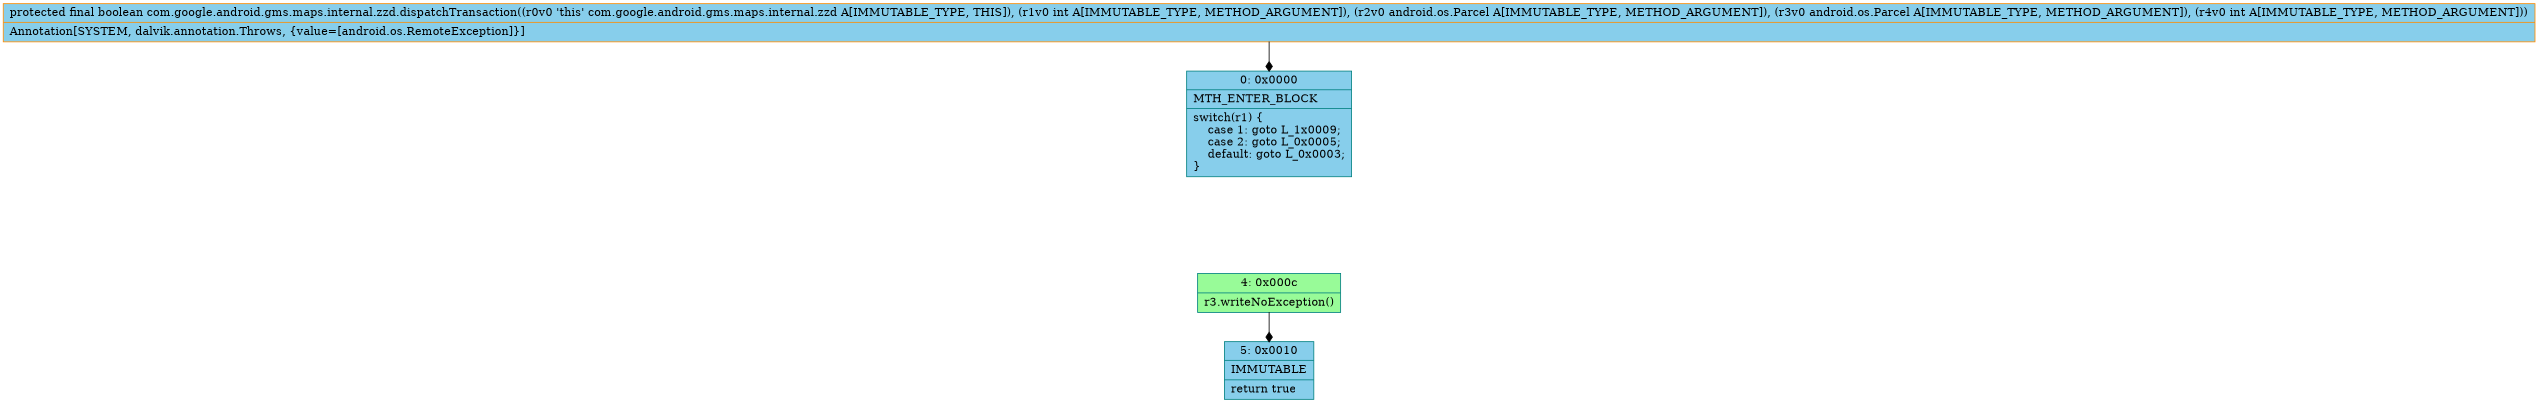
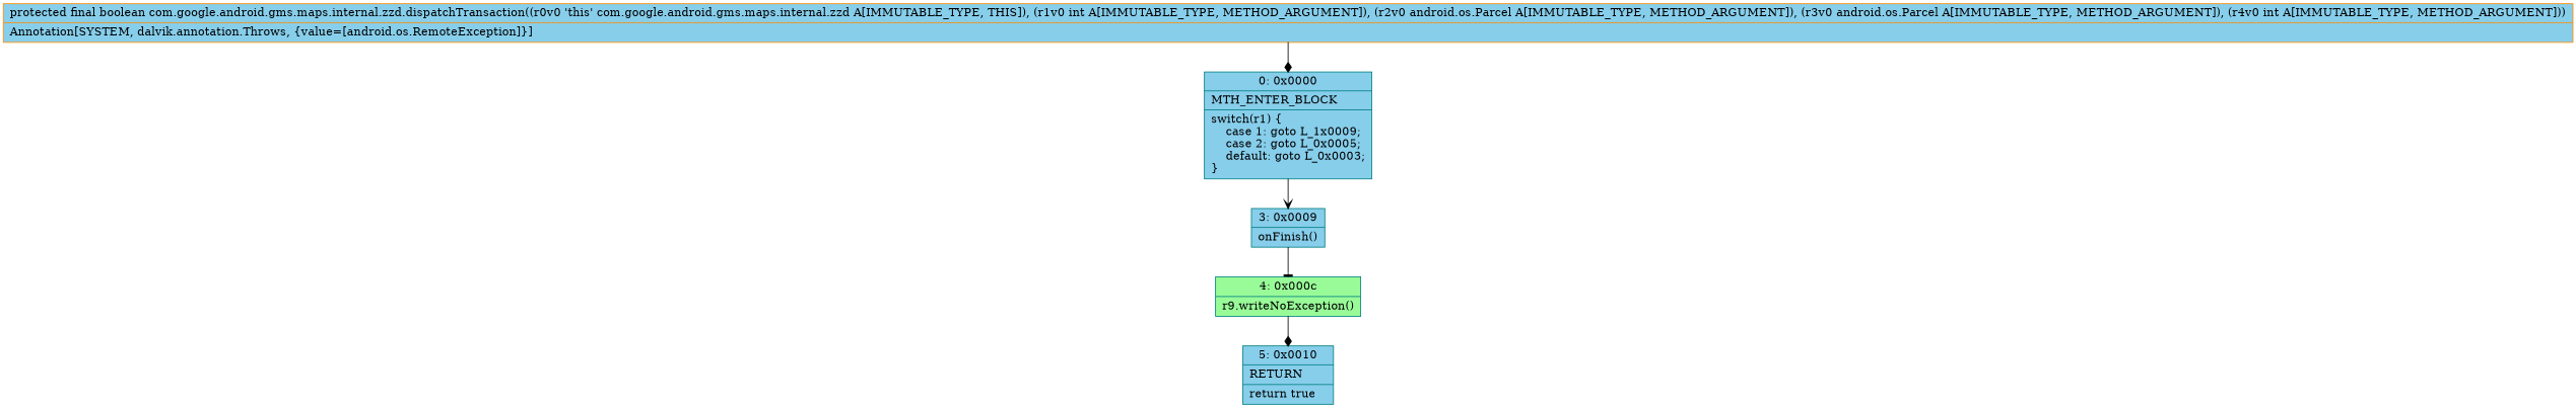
  digraph {
    node [color=teal fillcolor=skyblue shape=record style=filled]
    edge [arrowhead=diamond]
    n1 [label="{0\:\ 0x0000|MTH_ENTER_BLOCK\l|switch(r1) \{\l    case 1: goto L_1x0009;\l    case 2: goto L_0x0005;\l    default: goto L_0x0003;\l\}\l}"]
-   n3 [fillcolor=palegreen label="{4\:\ 0x000c|r3.writeNoException()\l}"]
-   n4 [label="{5\:\ 0x0010|IMMUTABLE\l|return true\l}"]
+   n2 [label="{3\:\ 0x0009|onFinish()\l}"]
+   n3 [fillcolor=palegreen label="{4\:\ 0x000c|r9.writeNoException()\l}"]
+   n4 [label="{5\:\ 0x0010|RETURN\l|return true\l}"]
    n5 [color=darkorange label="{protected final boolean com.google.android.gms.maps.internal.zzd.dispatchTransaction((r0v0 'this' com.google.android.gms.maps.internal.zzd A[IMMUTABLE_TYPE, THIS]), (r1v0 int A[IMMUTABLE_TYPE, METHOD_ARGUMENT]), (r2v0 android.os.Parcel A[IMMUTABLE_TYPE, METHOD_ARGUMENT]), (r3v0 android.os.Parcel A[IMMUTABLE_TYPE, METHOD_ARGUMENT]), (r4v0 int A[IMMUTABLE_TYPE, METHOD_ARGUMENT]))  | Annotation[SYSTEM, dalvik.annotation.Throws, \{value=[android.os.RemoteException]\}]\l}"]
+   n1 -> n2 [arrowhead=vee]
+   n2 -> n3 [arrowhead=tee]
    n3 -> n4
    n5 -> n1
  }
